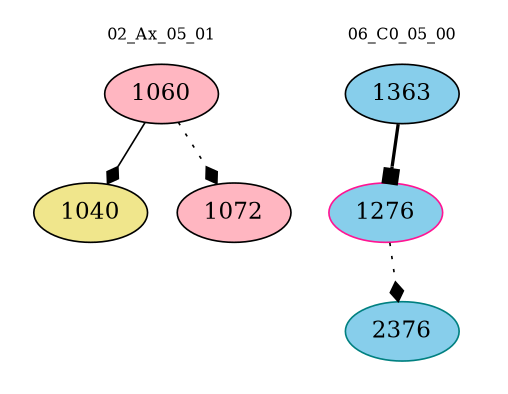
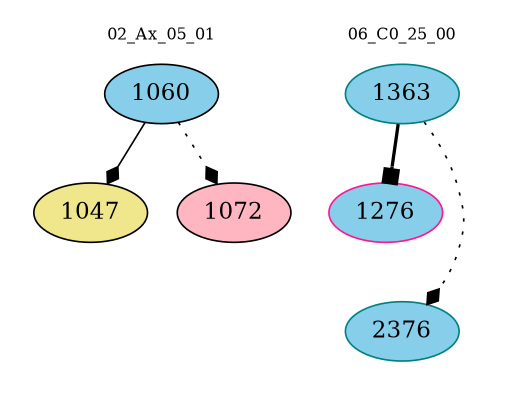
  digraph {
    node [color=black fillcolor=skyblue style=filled]
    edge [arrowhead=diamond color=black style=dotted]
-   n1 [fillcolor=lightpink label=1060]
-   n2 [fillcolor=khaki label=1040]
+   n1 [label=1060]
+   n2 [fillcolor=khaki label=1047]
    n3 [fillcolor=lightpink label=1072]
-   n4 [label=1363]
+   n4 [color=teal label=1363]
    n5 [color=deeppink label=1276]
    n6 [color=teal label=2376]
    subgraph cluster_1 {
      color=white
      fontsize=10
      label="02_Ax_05_01"
      n1
      n2
      n3
    }
    subgraph cluster_2 {
      color=white
      fontsize=10
-     label="06_C0_05_00"
+     label="06_C0_25_00"
      n4
      n5
      n6
    }
    n1 -> n2 [style=solid]
    n1 -> n3
    n4 -> n5 [arrowhead=box style=bold]
-   n5 -> n6
+   n4 -> n6
  }
